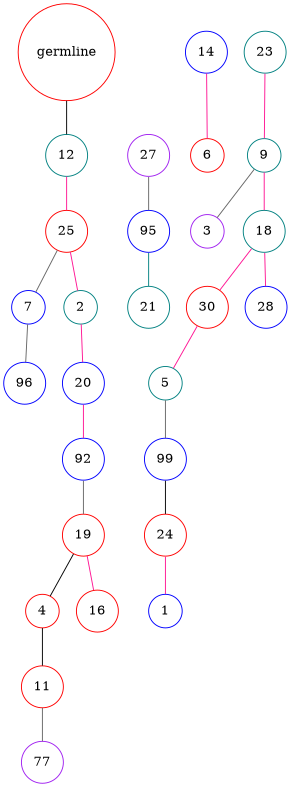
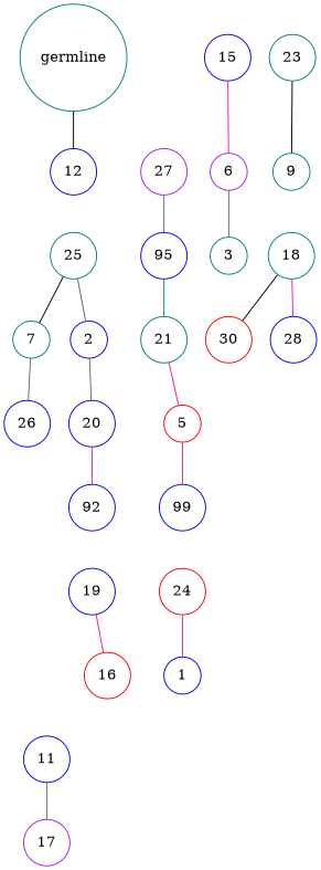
  graph {
    rankdir=UD
    splines=line
    node [color=blue shape=circle]
    edge [color=deeppink]
-   n1 [color=red label=germline]
-   n2 [color=teal label=12]
-   n3 [color=red label=25]
-   n4 [label=7]
-   n5 [color=teal label=2]
-   n6 [label=96]
+   n1 [color=teal label=germline]
+   n2 [label=12]
+   n3 [color=teal label=25]
+   n4 [color=teal label=7]
+   n5 [label=2]
+   n6 [label=26]
    n7 [label=20]
    n8 [color=purple label=27]
    n9 [label=95]
    n10 [color=teal label=21]
    n11 [color=teal label=23]
    n12 [color=teal label=9]
    n13 [color=teal label=18]
    n14 [color=red label=30]
    n15 [label=28]
-   n16 [color=teal label=5]
+   n16 [color=red label=5]
    n17 [label=99]
    n18 [color=red label=24]
    n19 [label=1]
    n20 [label=92]
-   n21 [color=red label=19]
-   n22 [color=red label=4]
+   n21 [label=19]
    n23 [color=red label=16]
-   n24 [color=red label=11]
-   n25 [color=purple label=77]
-   n26 [label=14]
-   n27 [color=red label=6]
-   n28 [color=purple label=3]
+   n24 [label=11]
+   n25 [color=purple label=17]
+   n26 [label=15]
+   n27 [color=purple label=6]
+   n28 [color=teal label=3]
    n1 -- n2 [color=black]
-   n2 -- n3
-   n3 -- n4 [color=gray40]
-   n3 -- n5
+   n3 -- n4 [color=black]
+   n3 -- n5 [color=gray40]
    n4 -- n6 [color=gray40]
-   n5 -- n7
+   n5 -- n7 [color=gray40]
    n7 -- n20
    n8 -- n9 [color=gray40]
    n9 -- n10 [color=teal]
-   n11 -- n12
-   n12 -- n13
-   n13 -- n14
+   n11 -- n12 [color=black]
+   n13 -- n14 [color=black]
    n13 -- n15
-   n14 -- n16
-   n16 -- n17 [color=gray40]
-   n17 -- n18 [color=black]
+   n10 -- n16
+   n16 -- n17
    n18 -- n19
-   n20 -- n21 [color=gray40]
-   n21 -- n22 [color=black]
    n21 -- n23
-   n22 -- n24 [color=black]
    n24 -- n25 [color=gray40]
    n26 -- n27
-   n12 -- n28 [color=gray40]
+   n27 -- n28 [color=gray40]
  }
